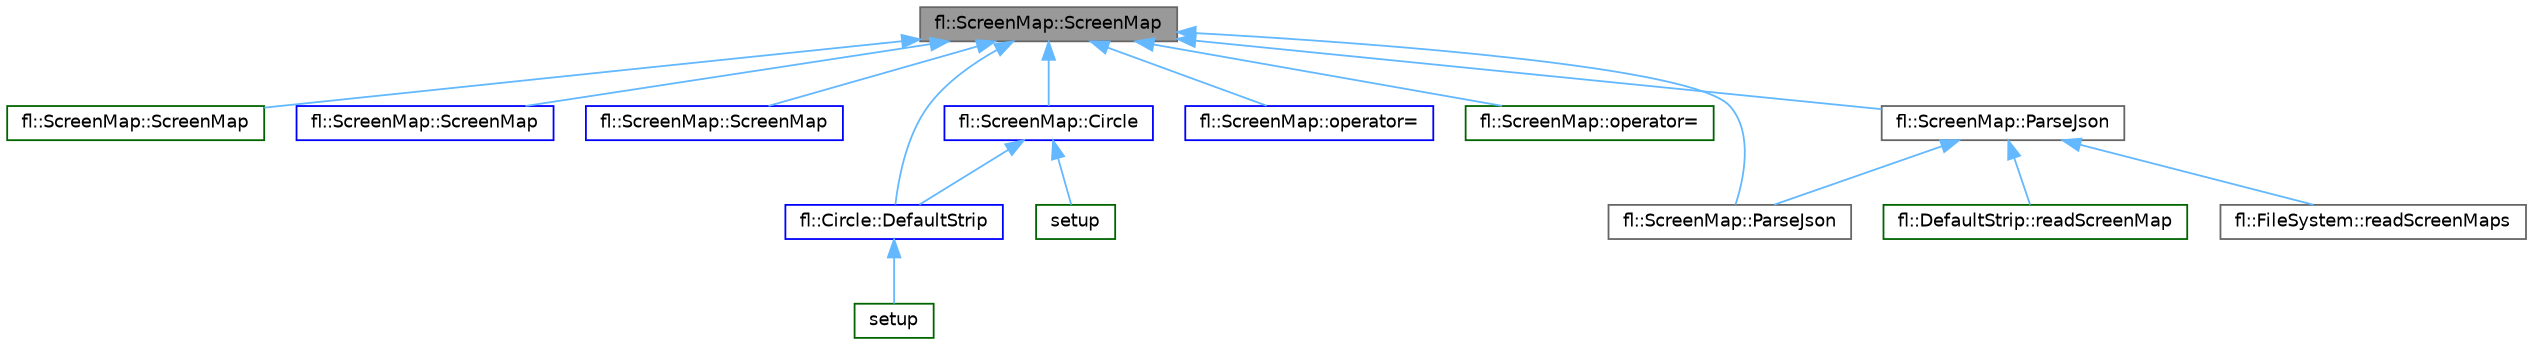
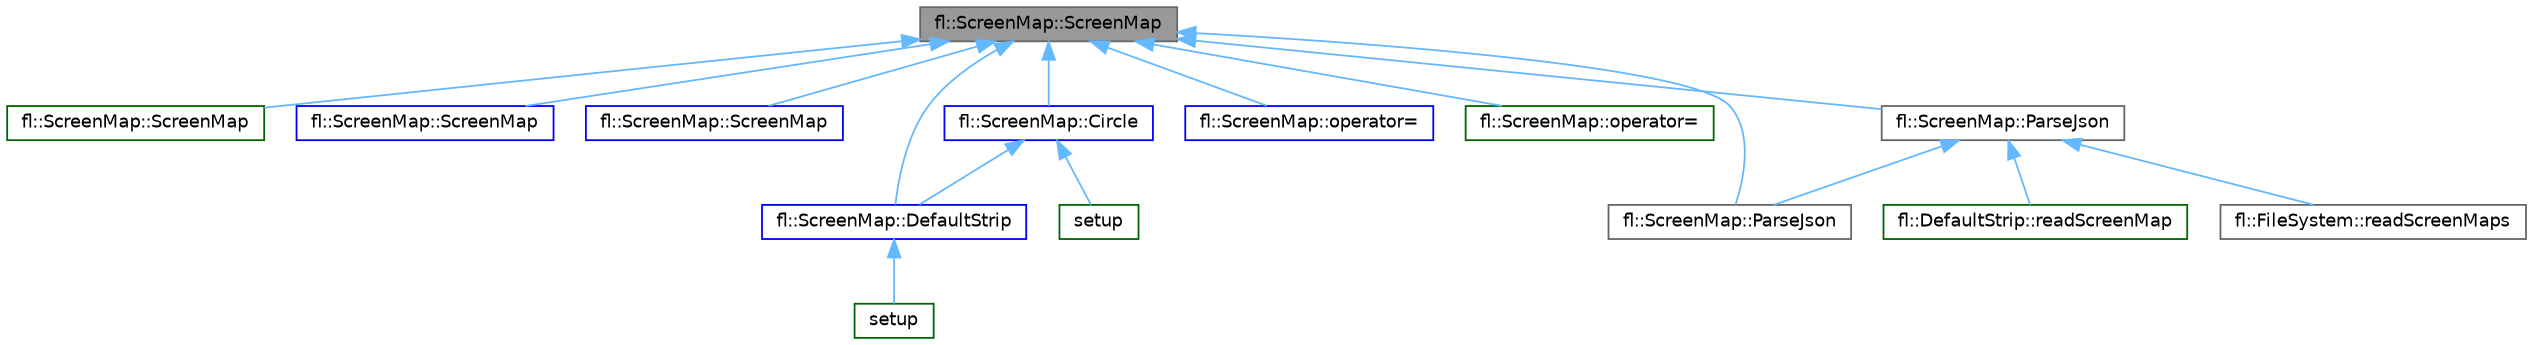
  digraph {
    fontname="DejaVu Sans"
    rankdir=TB
    node [color=darkgreen fillcolor=white fontname="DejaVu Sans" fontsize=10 shape=box style=filled]
    edge [color=steelblue1 dir=back fontname="DejaVu Sans" fontsize=10 labelfontname=Helvetica labelfontsize=10 style=solid]
    n1 [color=gray40 fillcolor=grey60 fontcolor=black height=0.2 label="fl::ScreenMap::ScreenMap" width=0.4]
    n2 [height=0.2 label="fl::ScreenMap::ScreenMap" width=0.4]
    n3 [color=blue height=0.2 label="fl::ScreenMap::ScreenMap" width=0.4]
    n4 [color=blue height=0.2 label="fl::ScreenMap::ScreenMap" width=0.4]
    n5 [color=blue height=0.2 label="fl::ScreenMap::Circle" width=0.4]
-   n6 [color=blue height=0.2 label="fl::Circle::DefaultStrip" width=0.4]
+   n6 [color=blue height=0.2 label="fl::ScreenMap::DefaultStrip" width=0.4]
    n7 [color=blue height=0.2 label="fl::ScreenMap::operator=" width=0.4]
    n8 [height=0.2 label="fl::ScreenMap::operator=" width=0.4]
    n9 [color=gray40 height=0.2 label="fl::ScreenMap::ParseJson" width=0.4]
    n10 [color=gray40 height=0.2 label="fl::ScreenMap::ParseJson" width=0.4]
    n11 [height=0.2 label=setup width=0.4]
    n12 [height=0.2 label=setup width=0.4]
    n13 [height=0.2 label="fl::DefaultStrip::readScreenMap" width=0.4]
    n14 [color=gray40 height=0.2 label="fl::FileSystem::readScreenMaps" width=0.4]
    n1 -> n2
    n1 -> n3
    n1 -> n4
    n1 -> n5
    n1 -> n6
    n1 -> n7
    n1 -> n8
    n1 -> n9
    n1 -> n10
    n5 -> n6
    n5 -> n11
    n6 -> n12
    n10 -> n9
    n10 -> n13
    n10 -> n14
  }
